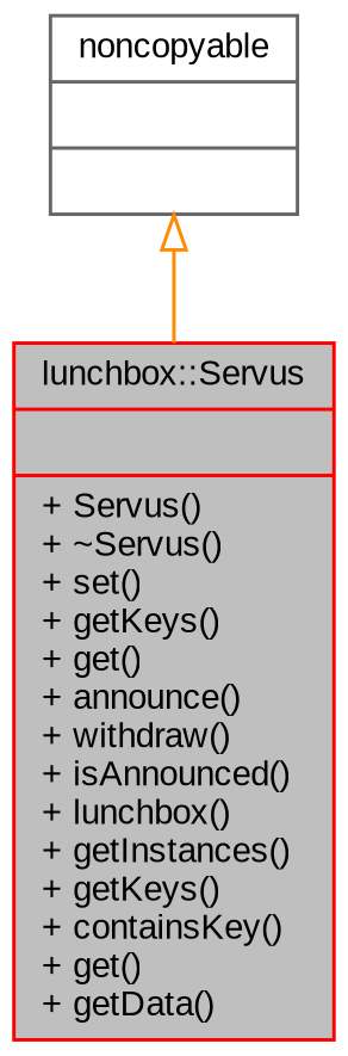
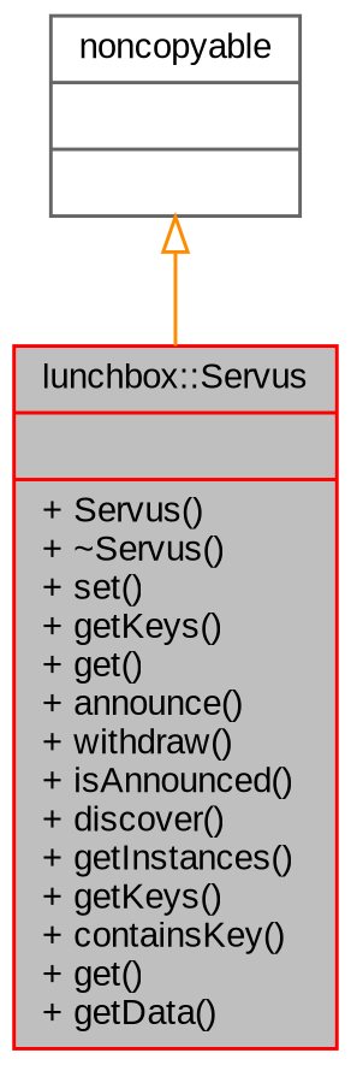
  digraph {
    fontname="Liberation Sans"
    node [fontname="Liberation Sans" fontsize=10 shape=record style=filled]
-   n1 [color=red fillcolor=grey75 fontcolor=black height=0.2 label="{lunchbox::Servus\n||+ Servus()\l+ ~Servus()\l+ set()\l+ getKeys()\l+ get()\l+ announce()\l+ withdraw()\l+ isAnnounced()\l+ lunchbox()\l+ getInstances()\l+ getKeys()\l+ containsKey()\l+ get()\l+ getData()\l}" width=0.4]
+   n1 [color=red fillcolor=grey75 fontcolor=black height=0.2 label="{lunchbox::Servus\n||+ Servus()\l+ ~Servus()\l+ set()\l+ getKeys()\l+ get()\l+ announce()\l+ withdraw()\l+ isAnnounced()\l+ discover()\l+ getInstances()\l+ getKeys()\l+ containsKey()\l+ get()\l+ getData()\l}" width=0.4]
    n2 [color=gray40 fillcolor=white height=0.2 label="{noncopyable\n||}" width=0.4]
    n2 -> n1 [arrowtail=onormal color=darkorange dir=back fontname="Liberation Sans" fontsize=10 labelfontname=Sans labelfontsize=10 style=solid]
  }
